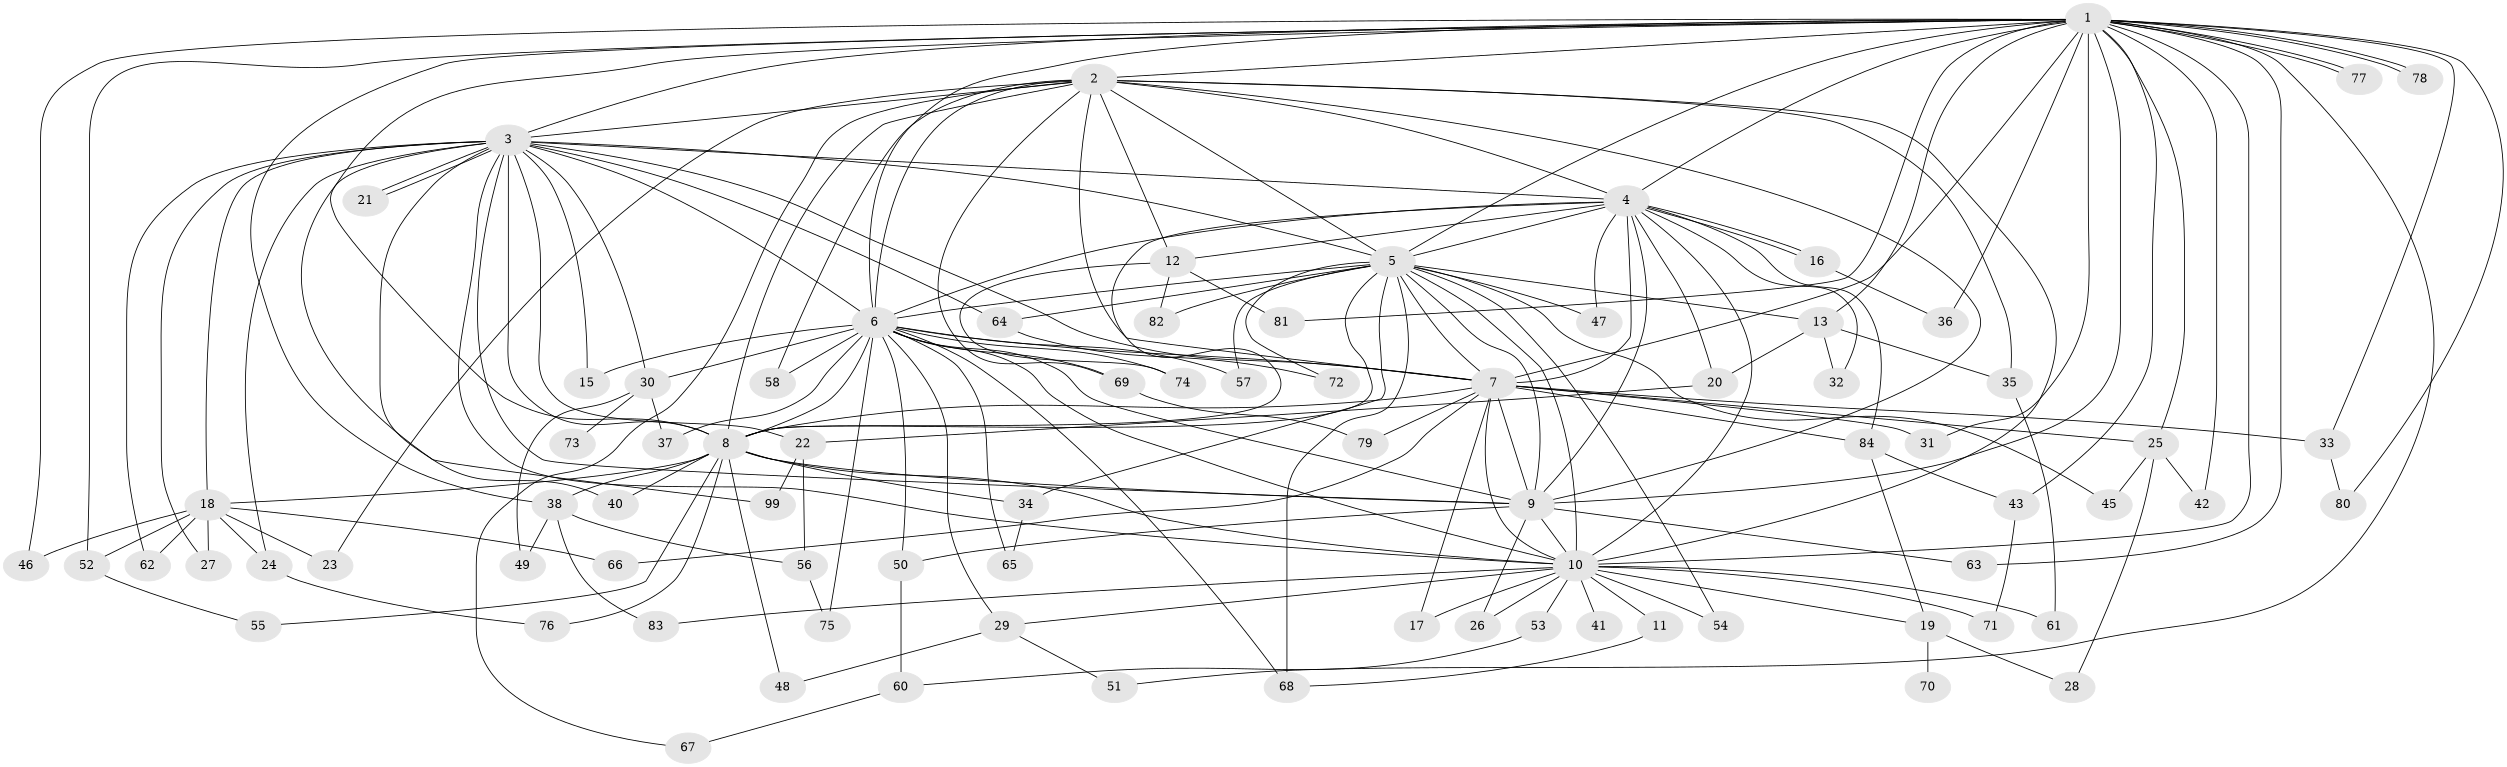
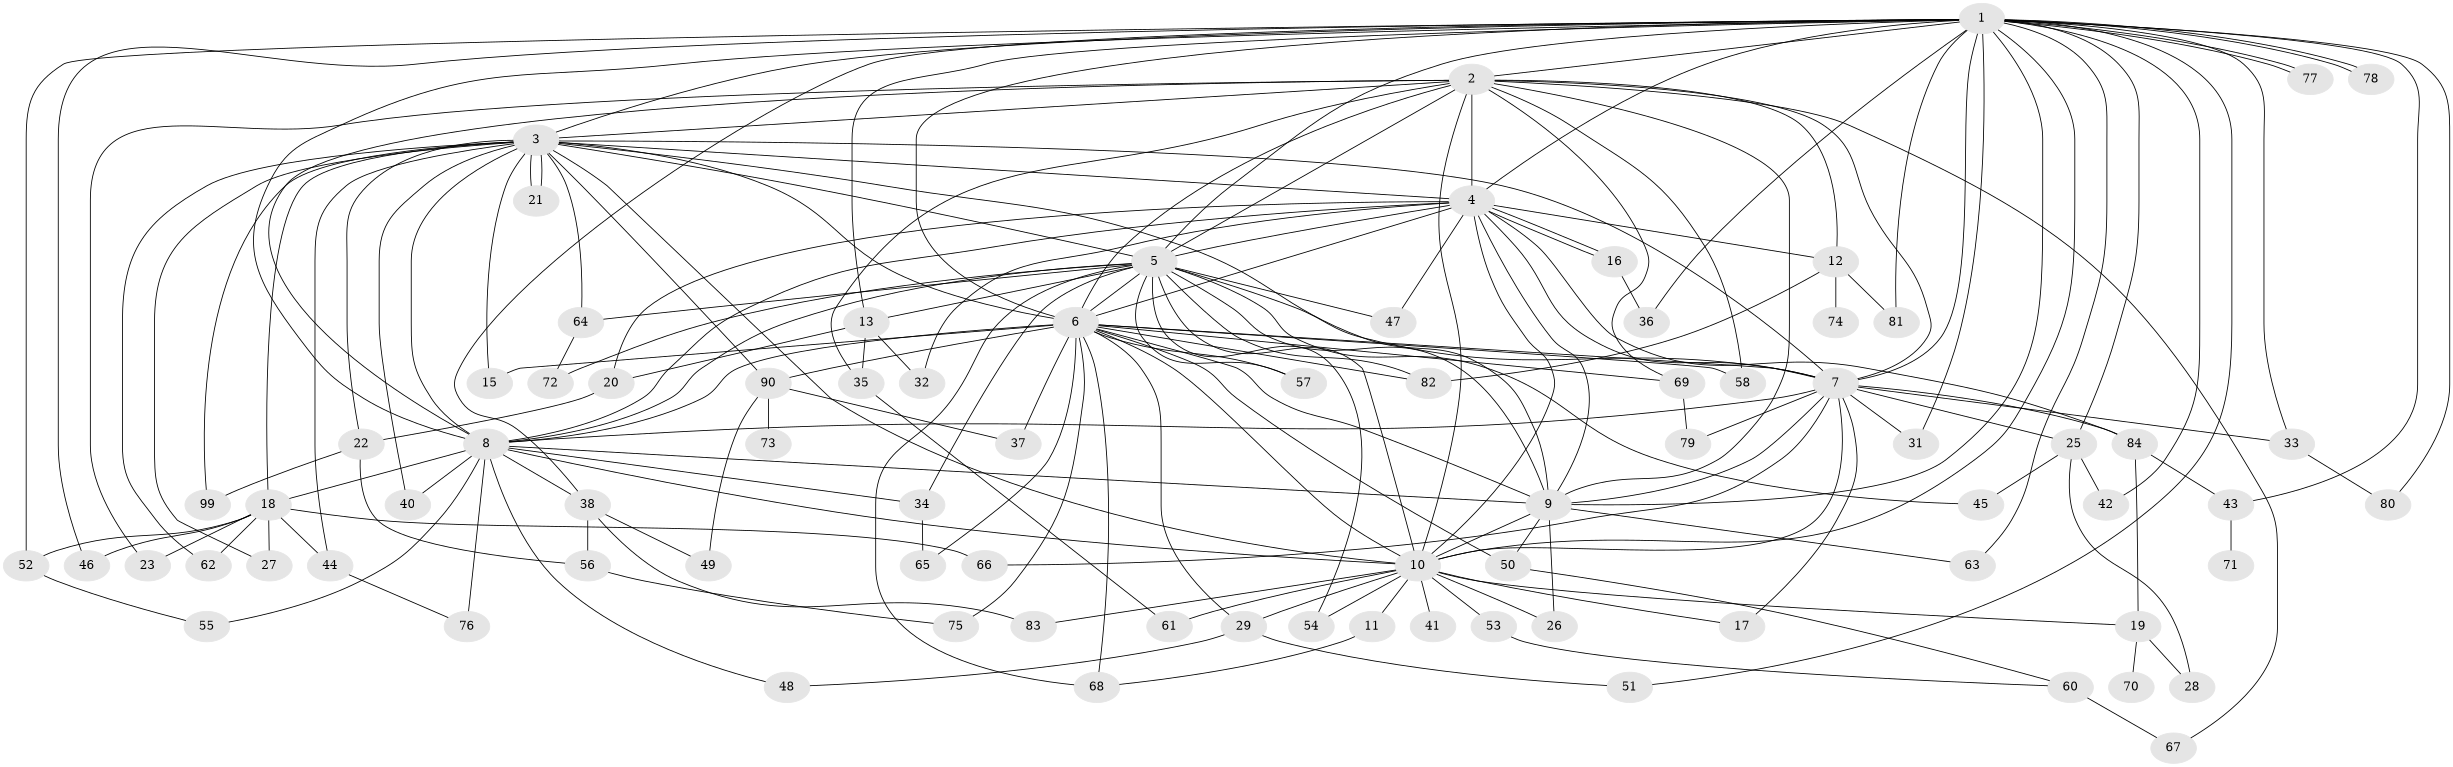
  graph {
    node [color=gray90 style=filled]
    1
    2
    3
    4
    5
    6
    7
    8
    9
    10
    13
    25
    31
    33
    36
    38
    42
    43
    46
    51
    52
    63
    77
    78
    80
    81
    12
    23
    58
    67
    69
    35
    15
    18
    21
    22
    27
-   30
+   30 [label=90]
    40
-   44 [label=24]
+   44
    n41 [label=99]
    62
    64
    n44 [label=84]
    16
    20
    32
    47
    34
    45
    54
    57
    72
    82
    68
    29
    37
    50
    65
    74
    75
    17
    66
    79
    48
    55
    76
    26
    41
    11
    19
    53
    61
    71
    83
    28
    56
    49
    73
    60
    70
    1 -- 2
    1 -- 3
    1 -- 4
    1 -- 5
    1 -- 6
    1 -- 7
    1 -- 8
    1 -- 9
    1 -- 10
    1 -- 13
    1 -- 25
    1 -- 31
    1 -- 33
    1 -- 36
    1 -- 38
    1 -- 42
    1 -- 43
    1 -- 46
    1 -- 51
    1 -- 52
    1 -- 63
    1 -- 77
    1 -- 77
    1 -- 78
    1 -- 78
    1 -- 80
    1 -- 81
    2 -- 3
    2 -- 4
    2 -- 5
    2 -- 6
    2 -- 7
    2 -- 8
    2 -- 9
    2 -- 10
    2 -- 12
    2 -- 23
    2 -- 58
    2 -- 67
    2 -- 69
    2 -- 35
    3 -- 4
    3 -- 5
    3 -- 6
    3 -- 7
    3 -- 8
    3 -- 9
    3 -- 10
    3 -- 15
    3 -- 18
    3 -- 21
    3 -- 21
    3 -- 22
    3 -- 27
    3 -- 30
    3 -- 40
    3 -- 44
    3 -- n41
    3 -- 62
    3 -- 64
    4 -- 5
    4 -- 6
    4 -- 7
    4 -- 8
    4 -- 9
    4 -- 10
    4 -- 12
    4 -- n44
    4 -- 16
    4 -- 16
    4 -- 20
    4 -- 32
    4 -- 47
    5 -- 6
    5 -- 7
    5 -- 8
    5 -- 9
    5 -- 10
    5 -- 13
    5 -- 64
    5 -- 47
    5 -- 34
    5 -- 45
    5 -- 54
    5 -- 57
    5 -- 72
    5 -- 82
    5 -- 68
    6 -- 7
    6 -- 8
    6 -- 9
    6 -- 10
    6 -- 58
    6 -- 69
    6 -- 15
    6 -- 30
    6 -- 57
    6 -- 68
    6 -- 29
    6 -- 37
    6 -- 50
    6 -- 65
-   6 -- 74
+   6 -- 82
    6 -- 75
    7 -- 8
    7 -- 9
    7 -- 10
    7 -- 25
    7 -- 31
    7 -- 33
    7 -- n44
    7 -- 17
    7 -- 66
    7 -- 79
    8 -- 9
    8 -- 10
    8 -- 38
    8 -- 18
    8 -- 40
    8 -- 34
    8 -- 48
    8 -- 55
    8 -- 76
    9 -- 10
    9 -- 63
    9 -- 50
    9 -- 26
    10 -- 54
    10 -- 29
    10 -- 17
    10 -- 26
    10 -- 41
    10 -- 11
    10 -- 19
    10 -- 53
    10 -- 61
-   10 -- 71
    10 -- 83
    13 -- 35
    13 -- 20
    13 -- 32
    25 -- 42
    25 -- 45
    25 -- 28
    33 -- 80
    38 -- 83
    38 -- 56
    38 -- 49
    43 -- 71
    52 -- 55
    12 -- 81
    12 -- 82
    12 -- 74
    69 -- 79
    35 -- 61
    18 -- 46
    18 -- 52
    18 -- 23
    18 -- 27
    18 -- 44
    18 -- 62
    18 -- 66
    22 -- n41
    22 -- 56
    30 -- 37
    30 -- 49
    30 -- 73
    44 -- 76
    64 -- 72
    n44 -- 43
    n44 -- 19
    16 -- 36
    20 -- 22
    34 -- 65
    29 -- 51
    29 -- 48
    50 -- 60
    11 -- 68
    19 -- 28
    19 -- 70
    53 -- 60
    56 -- 75
    60 -- 67
  }
